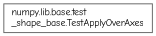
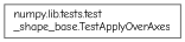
  digraph {
    rankdir=LR
    fontname="Comic Neue"
-   n1 [color=grey40 fillcolor=white fontname="Comic Neue" fontsize=10 height=0.2 label="numpy.lib.base.test\l_shape_base.TestApplyOverAxes" shape=box style=filled width=0.4]
+   n1 [color=grey40 fillcolor=white fontname="Comic Neue" fontsize=10 height=0.2 label="numpy.lib.tests.test\l_shape_base.TestApplyOverAxes" shape=box style=filled width=0.4]
  }
